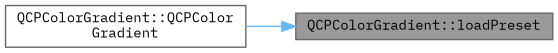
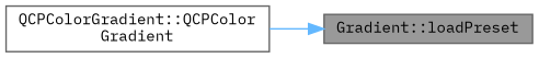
  digraph {
    rankdir=RL
    fontname="IBM Plex Mono"
    node [fontname="IBM Plex Mono" fontsize=10 shape=box style=filled]
-   n1 [color=gray40 fillcolor=grey60 fontcolor=black height=0.2 label="QCPColorGradient::loadPreset" width=0.4]
+   n1 [color=gray40 fillcolor=grey60 fontcolor=black height=0.2 label="Gradient::loadPreset" width=0.4]
    n2 [color=grey40 fillcolor=white height=0.2 label="QCPColorGradient::QCPColor\lGradient" width=0.4]
    n1 -> n2 [color=steelblue1 dir=back fontname="IBM Plex Mono" fontsize=10 labelfontname=Helvetica labelfontsize=10 style=solid]
  }
